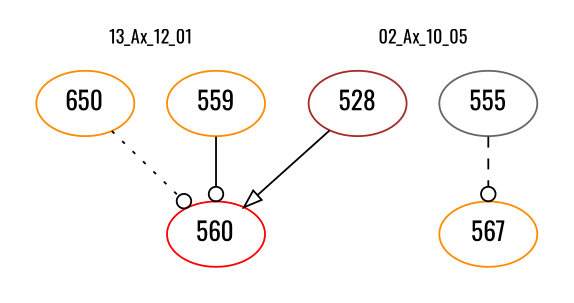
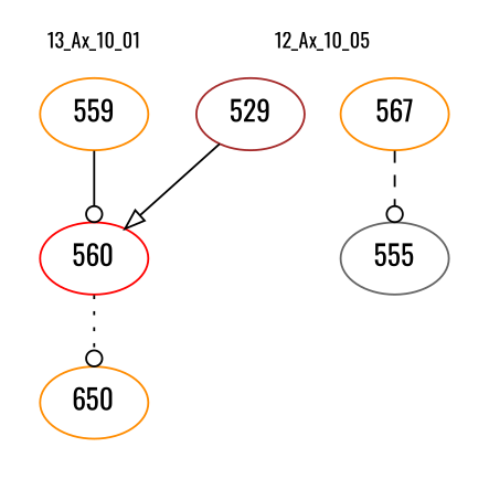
  digraph {
    fontname=Oswald
    node [color=darkorange fontname=Oswald]
    edge [arrowhead=odot color=black fontname=Oswald style=solid]
    n1 [label=559]
    n2 [color=red label=560]
    n3 [label=650]
-   n4 [color=brown label=528]
+   n4 [color=brown label=529]
    n5 [color=gray40 label=555]
    n6 [label=567]
    subgraph cluster_1 {
      color=white
      fontsize=10
-     label="13_Ax_12_01"
+     label="13_Ax_10_01"
      n1
      n2
      n3
    }
    subgraph cluster_2 {
      color=white
      fontsize=10
-     label="02_Ax_10_05"
+     label="12_Ax_10_05"
      n4
      n5
      n6
    }
    n1 -> n2
-   n3 -> n2 [style=dotted]
+   n2 -> n3 [style=dotted]
    n4 -> n2 [arrowhead=onormal]
-   n5 -> n6 [style=dashed]
+   n6 -> n5 [style=dashed]
  }
